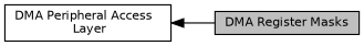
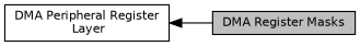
  digraph {
    rankdir=LR
    node [color=black fontname=Helvetica fontsize=10 shape=box style=filled]
-   n1 [fillcolor=white height=0.2 label="DMA Peripheral Access\l Layer" width=0.4]
+   n1 [fillcolor=white height=0.2 label="DMA Peripheral Register\l Layer" width=0.4]
    n2 [fillcolor=grey75 fontcolor=black height=0.2 label="DMA Register Masks" width=0.4]
    n1 -> n2 [dir=back fontname=Helvetica fontsize=10 labelfontname=Helvetica labelfontsize=10 shape=plaintext style=solid]
  }
